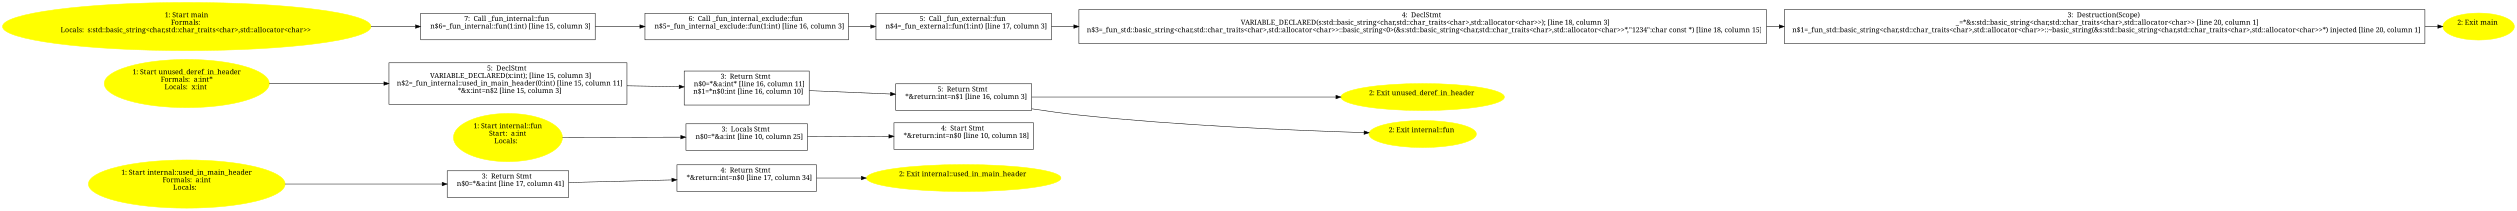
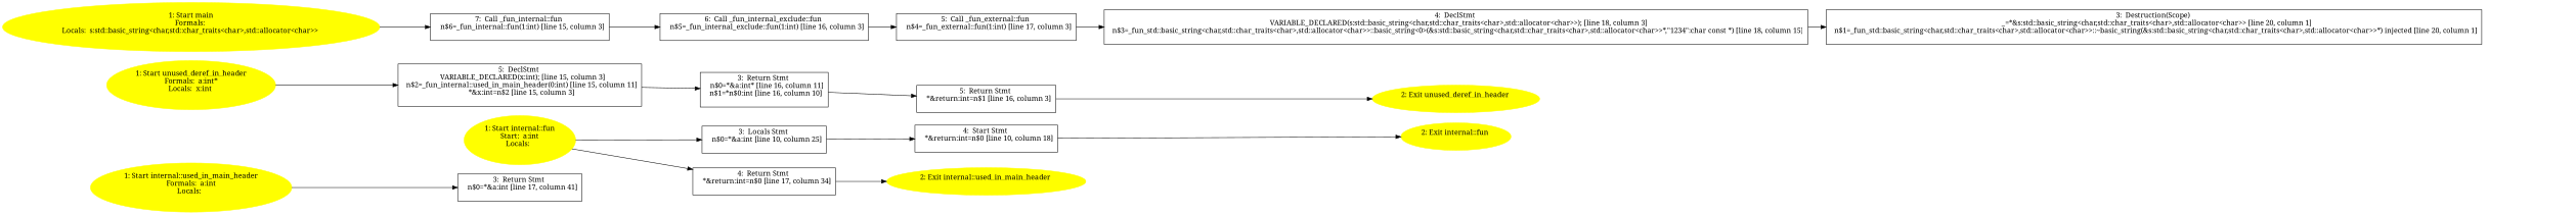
  digraph {
    fontname="Noto Serif"
    rankdir=LR
    node [fontname="Noto Serif" shape=box]
    edge [fontname="Noto Serif"]
    n1 [color=yellow label="1: Start internal::fun\nStart:  a:int\nLocals:  \n  " style=filled shape=""]
    n2 [label="3:  Locals Stmt \n   n$0=*&a:int [line 10, column 25]\n "]
    n3 [label="4:  Start Stmt \n   *&return:int=n$0 [line 10, column 18]\n "]
    n4 [color=yellow label="2: Exit internal::fun \n  " style=filled shape=""]
    n5 [color=yellow label="1: Start main\nFormals: \nLocals:  s:std::basic_string<char,std::char_traits<char>,std::allocator<char>> \n  " style=filled shape=""]
    n6 [label="7:  Call _fun_internal::fun \n   n$6=_fun_internal::fun(1:int) [line 15, column 3]\n "]
    n7 [label="6:  Call _fun_internal_exclude::fun \n   n$5=_fun_internal_exclude::fun(1:int) [line 16, column 3]\n "]
    n8 [label="5:  Call _fun_external::fun \n   n$4=_fun_external::fun(1:int) [line 17, column 3]\n "]
-   n9 [color=yellow label="2: Exit main \n  " style=filled shape=""]
    n10 [label="3:  Destruction(Scope) \n   _=*&s:std::basic_string<char,std::char_traits<char>,std::allocator<char>> [line 20, column 1]\n  n$1=_fun_std::basic_string<char,std::char_traits<char>,std::allocator<char>>::~basic_string(&s:std::basic_string<char,std::char_traits<char>,std::allocator<char>>*) injected [line 20, column 1]\n "]
    n11 [label="4:  DeclStmt \n   VARIABLE_DECLARED(s:std::basic_string<char,std::char_traits<char>,std::allocator<char>>); [line 18, column 3]\n  n$3=_fun_std::basic_string<char,std::char_traits<char>,std::allocator<char>>::basic_string<0>(&s:std::basic_string<char,std::char_traits<char>,std::allocator<char>>*,\"1234\":char const *) [line 18, column 15]\n "]
    n12 [color=yellow label="1: Start unused_deref_in_header\nFormals:  a:int*\nLocals:  x:int \n  " style=filled shape=""]
    n13 [label="5:  DeclStmt \n   VARIABLE_DECLARED(x:int); [line 15, column 3]\n  n$2=_fun_internal::used_in_main_header(0:int) [line 15, column 11]\n  *&x:int=n$2 [line 15, column 3]\n "]
    n14 [label="3:  Return Stmt \n   n$0=*&a:int* [line 16, column 11]\n  n$1=*n$0:int [line 16, column 10]\n "]
    n15 [label="5:  Return Stmt \n   *&return:int=n$1 [line 16, column 3]\n "]
    n16 [color=yellow label="2: Exit unused_deref_in_header \n  " style=filled shape=""]
    n17 [color=yellow label="1: Start internal::used_in_main_header\nFormals:  a:int\nLocals:  \n  " style=filled shape=""]
    n18 [label="3:  Return Stmt \n   n$0=*&a:int [line 17, column 41]\n "]
    n19 [label="4:  Return Stmt \n   *&return:int=n$0 [line 17, column 34]\n "]
    n20 [color=yellow label="2: Exit internal::used_in_main_header \n  " style=filled shape=""]
    n1 -> n2
    n2 -> n3
-   n15 -> n4
+   n3 -> n4
    n5 -> n6
    n6 -> n7
    n7 -> n8
    n8 -> n11
-   n10 -> n9
    n11 -> n10
    n12 -> n13
    n13 -> n14
    n14 -> n15
    n15 -> n16
    n17 -> n18
-   n18 -> n19
+   n1 -> n19
    n19 -> n20
  }
